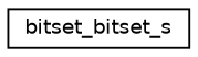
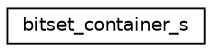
  digraph {
    rankdir=LR
-   n1 [color=black fillcolor=white fontname=Helvetica fontsize=10 height=0.2 label=bitset_bitset_s shape=record style=filled width=0.4]
+   n1 [color=black fillcolor=white fontname=Helvetica fontsize=10 height=0.2 label=bitset_container_s shape=record style=filled width=0.4]
  }
